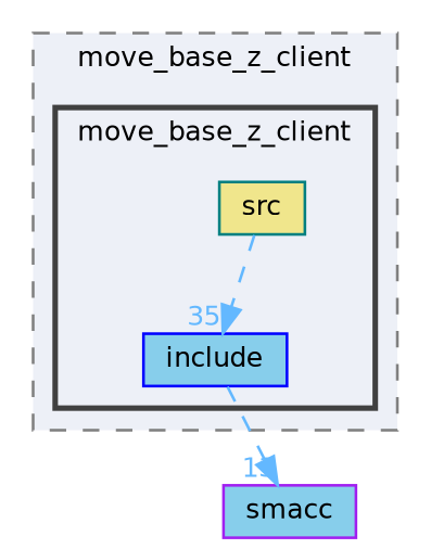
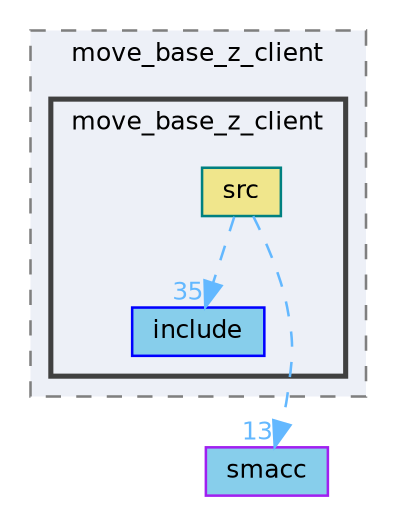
  digraph {
    compound=true
    node [fillcolor=skyblue fontname=Helvetica fontsize=10 shape=box style=filled]
    edge [color=steelblue1 fontcolor=steelblue1 fontname=Helvetica fontsize=10 labeldistance=1.5 labelfontname=Helvetica labelfontsize=10 style=dashed]
    n1 [color=blue height=0.2 label=include width=0.4]
    n2 [color=teal fillcolor=khaki height=0.2 label=src width=0.4]
    n3 [color=purple height=0.2 label=smacc width=0.4]
    subgraph cluster_1 {
      bgcolor="#edf0f7"
      fontname=Helvetica
      fontsize=10
      label=move_base_z_client
      pencolor=grey50
      style="filled,dashed"
      subgraph cluster_2 {
        bgcolor="#edf0f7"
        fontname=Helvetica
        fontsize=10
        label=move_base_z_client
        pencolor=grey25
        style="filled,bold"
        n1
        n2
      }
    }
-   n1 -> n3 [headlabel=13]
+   n2 -> n3 [headlabel=13]
    n2 -> n1 [headlabel=35]
  }
